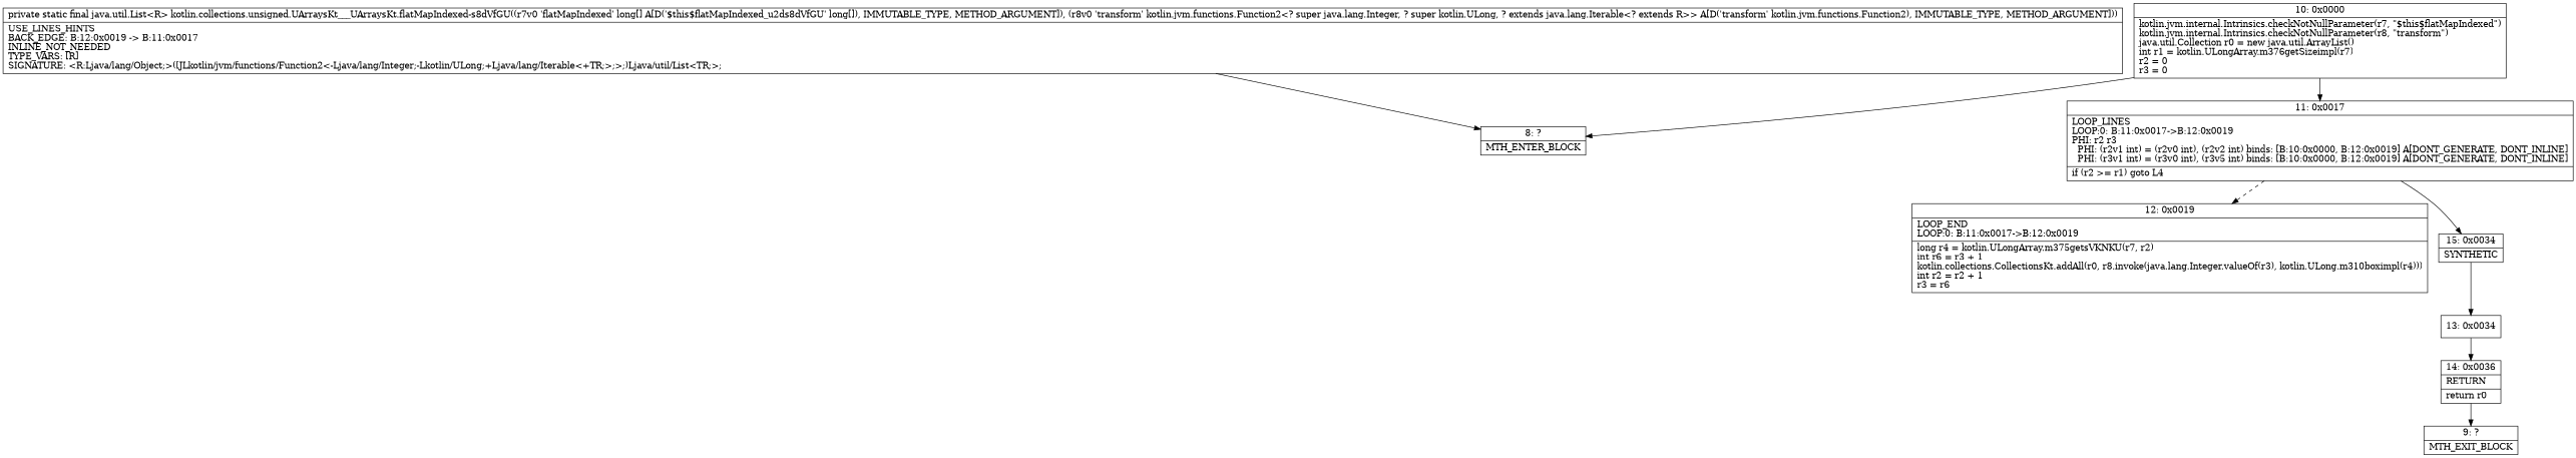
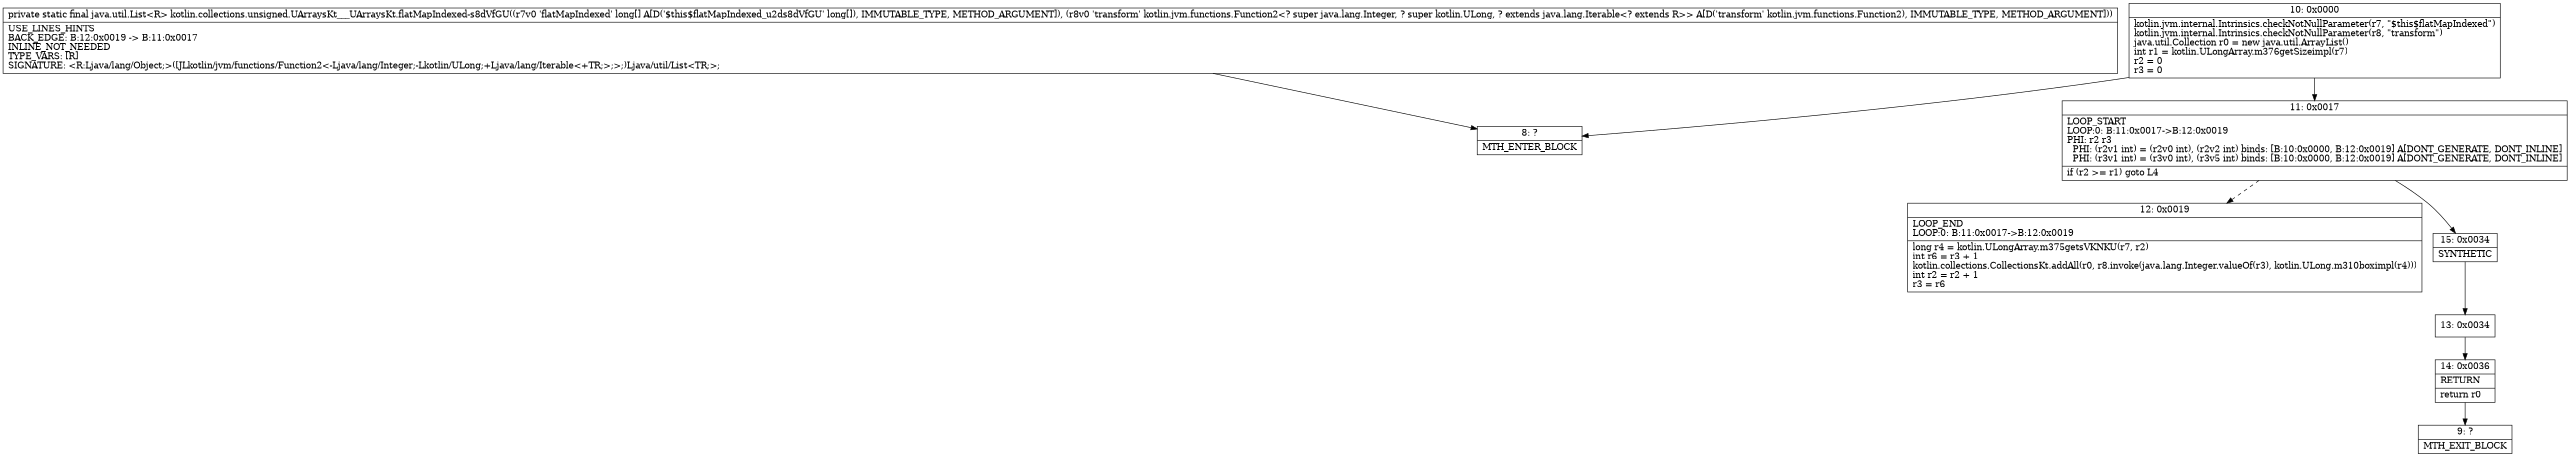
  digraph {
    node [shape=record]
    n1 [label="{8\:\ ?|MTH_ENTER_BLOCK\l}"]
    n2 [label="{10\:\ 0x0000|kotlin.jvm.internal.Intrinsics.checkNotNullParameter(r7, \"$this$flatMapIndexed\")\lkotlin.jvm.internal.Intrinsics.checkNotNullParameter(r8, \"transform\")\ljava.util.Collection r0 = new java.util.ArrayList()\lint r1 = kotlin.ULongArray.m376getSizeimpl(r7)\lr2 = 0\lr3 = 0\l}"]
-   n3 [label="{11\:\ 0x0017|LOOP_LINES\lLOOP:0: B:11:0x0017\-\>B:12:0x0019\lPHI: r2 r3 \l  PHI: (r2v1 int) = (r2v0 int), (r2v2 int) binds: [B:10:0x0000, B:12:0x0019] A[DONT_GENERATE, DONT_INLINE]\l  PHI: (r3v1 int) = (r3v0 int), (r3v5 int) binds: [B:10:0x0000, B:12:0x0019] A[DONT_GENERATE, DONT_INLINE]\l|if (r2 \>= r1) goto L4\l}"]
+   n3 [label="{11\:\ 0x0017|LOOP_START\lLOOP:0: B:11:0x0017\-\>B:12:0x0019\lPHI: r2 r3 \l  PHI: (r2v1 int) = (r2v0 int), (r2v2 int) binds: [B:10:0x0000, B:12:0x0019] A[DONT_GENERATE, DONT_INLINE]\l  PHI: (r3v1 int) = (r3v0 int), (r3v5 int) binds: [B:10:0x0000, B:12:0x0019] A[DONT_GENERATE, DONT_INLINE]\l|if (r2 \>= r1) goto L4\l}"]
    n4 [label="{12\:\ 0x0019|LOOP_END\lLOOP:0: B:11:0x0017\-\>B:12:0x0019\l|long r4 = kotlin.ULongArray.m375getsVKNKU(r7, r2)\lint r6 = r3 + 1\lkotlin.collections.CollectionsKt.addAll(r0, r8.invoke(java.lang.Integer.valueOf(r3), kotlin.ULong.m310boximpl(r4)))\lint r2 = r2 + 1\lr3 = r6\l}"]
    n5 [label="{15\:\ 0x0034|SYNTHETIC\l}"]
    n6 [label="{13\:\ 0x0034}"]
    n7 [label="{14\:\ 0x0036|RETURN\l|return r0\l}"]
    n8 [label="{9\:\ ?|MTH_EXIT_BLOCK\l}"]
    n9 [label="{private static final java.util.List\<R\> kotlin.collections.unsigned.UArraysKt___UArraysKt.flatMapIndexed\-s8dVfGU((r7v0 'flatMapIndexed' long[] A[D('$this$flatMapIndexed_u2ds8dVfGU' long[]), IMMUTABLE_TYPE, METHOD_ARGUMENT]), (r8v0 'transform' kotlin.jvm.functions.Function2\<? super java.lang.Integer, ? super kotlin.ULong, ? extends java.lang.Iterable\<? extends R\>\> A[D('transform' kotlin.jvm.functions.Function2), IMMUTABLE_TYPE, METHOD_ARGUMENT]))  | USE_LINES_HINTS\lBACK_EDGE: B:12:0x0019 \-\> B:11:0x0017\lINLINE_NOT_NEEDED\lTYPE_VARS: [R]\lSIGNATURE: \<R:Ljava\/lang\/Object;\>([JLkotlin\/jvm\/functions\/Function2\<\-Ljava\/lang\/Integer;\-Lkotlin\/ULong;+Ljava\/lang\/Iterable\<+TR;\>;\>;)Ljava\/util\/List\<TR;\>;\l}"]
    n2 -> n1
    n2 -> n3
    n3 -> n4 [style=dashed]
    n3 -> n5
    n5 -> n6
    n6 -> n7
    n7 -> n8
    n9 -> n1
  }
